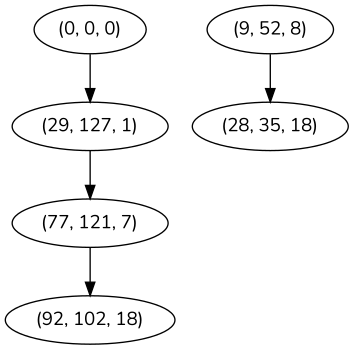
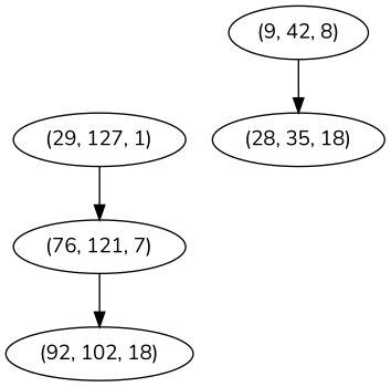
  digraph {
    fontname=Nunito
    node [fontname=Nunito]
    edge [fontname=Nunito]
    n1 [label="(29, 127, 1)"]
-   "(0, 0, 0)"
-   "(9, 52, 8)"
+   "(9, 52, 8)" [label="(9, 42, 8)"]
    "(28, 35, 18)"
-   "(76, 121, 7)" [label="(77, 121, 7)"]
+   "(76, 121, 7)"
    "(92, 102, 18)"
    n1 -> "(76, 121, 7)"
-   "(0, 0, 0)" -> n1
    "(9, 52, 8)" -> "(28, 35, 18)"
    "(76, 121, 7)" -> "(92, 102, 18)"
  }
